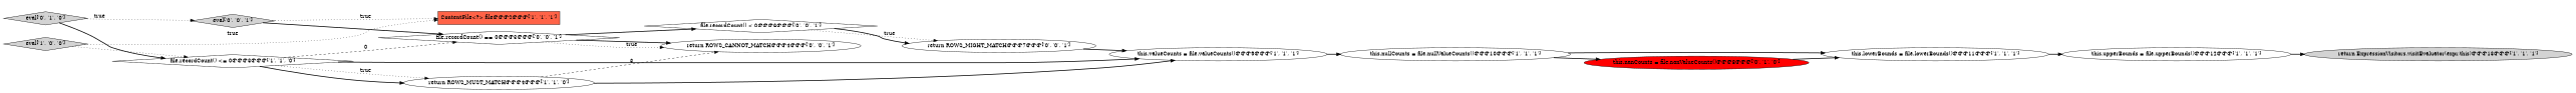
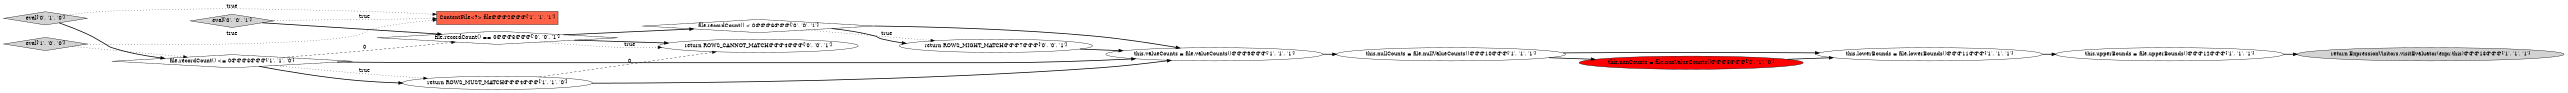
  digraph {
    rankdir=LR
    node [fillcolor=white shape=ellipse style=filled]
    edge [style=bold]
    n1 [fillcolor=lightgray label="eval['0', '1', '0']" shape=diamond]
    n2 [fillcolor=tomato label="ContentFile<?> file@@@2@@@['1', '1', '1']" shape=box]
    n3 [label="file.recordCount() <= 0@@@3@@@['1', '1', '0']" shape=diamond]
    n4 [label="file.recordCount() == 0@@@3@@@['0', '0', '1']" shape=diamond]
    n5 [label="this.valueCounts = file.valueCounts()@@@9@@@['1', '1', '1']"]
    n6 [label="return ROWS_MUST_MATCH@@@4@@@['1', '1', '0']"]
    n7 [fillcolor=lightgray label="eval['1', '0', '0']" shape=diamond]
    n8 [label="this.lowerBounds = file.lowerBounds()@@@11@@@['1', '1', '1']"]
    n9 [label="this.upperBounds = file.upperBounds()@@@12@@@['1', '1', '1']"]
    n10 [fillcolor=lightgray label="return ExpressionVisitors.visitEvaluator(expr,this)@@@13@@@['1', '1', '1']"]
    n11 [fillcolor=lightgray label="eval['0', '0', '1']" shape=diamond]
    n12 [label="return ROWS_CANNOT_MATCH@@@4@@@['0', '0', '1']"]
    n13 [label="file.recordCount() < 0@@@6@@@['0', '0', '1']" shape=diamond]
    n14 [label="return ROWS_MIGHT_MATCH@@@7@@@['0', '0', '1']"]
    n15 [label="this.nullCounts = file.nullValueCounts()@@@10@@@['1', '1', '1']"]
    n16 [fillcolor=red label="this.nanCounts = file.nanValueCounts()@@@8@@@['0', '1', '0']"]
-   n1 -> n11 [label=true style=dotted]
+   n1 -> n2 [label=true style=dotted]
    n1 -> n3
    n3 -> n4 [label=0 style=dashed]
    n3 -> n5
    n3 -> n6
    n3 -> n6 [label=true style=dotted]
    n4 -> n12 [label=true style=dotted]
    n4 -> n12
    n4 -> n13
    n5 -> n15
    n6 -> n5
-   n6 -> n12 [label=3 style=dashed]
+   n6 -> n12 [label=0 style=dashed]
    n7 -> n2 [label=true style=dotted]
    n7 -> n3 [style=dotted]
    n8 -> n9
    n9 -> n10
    n11 -> n2 [label=true style=dotted]
    n11 -> n4
+   n13 -> n5
    n13 -> n14 [label=true style=dotted]
    n13 -> n14
    n14 -> n5
    n15 -> n8
    n15 -> n16
    n16 -> n8
  }
